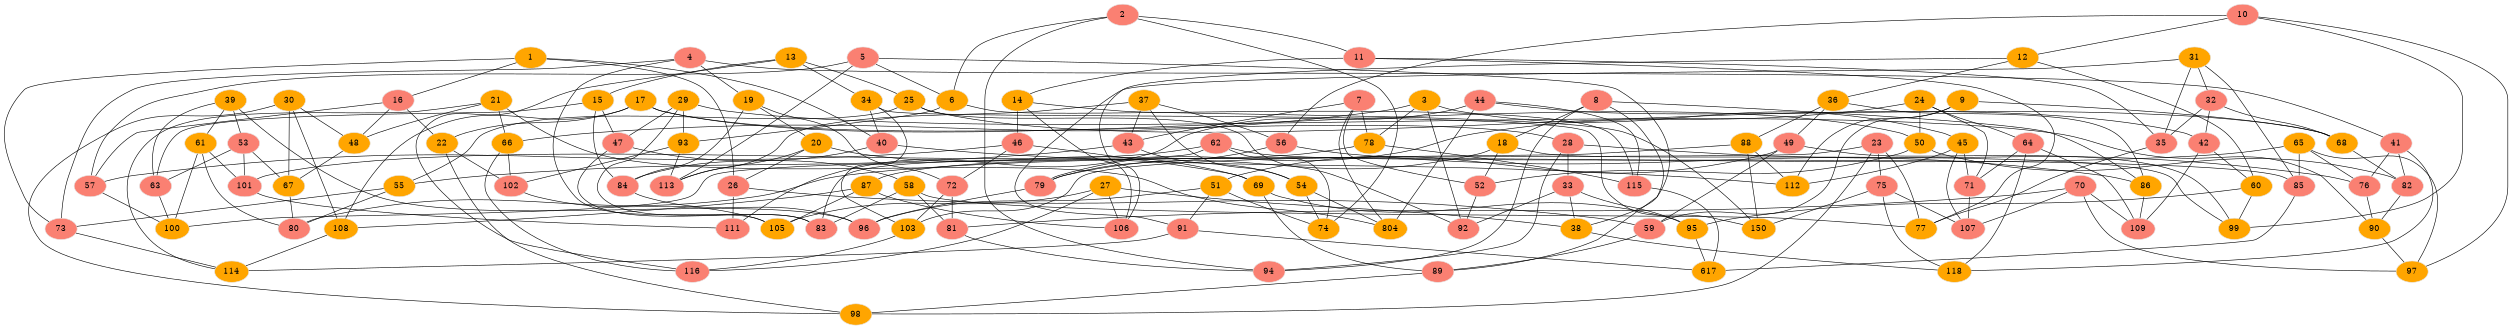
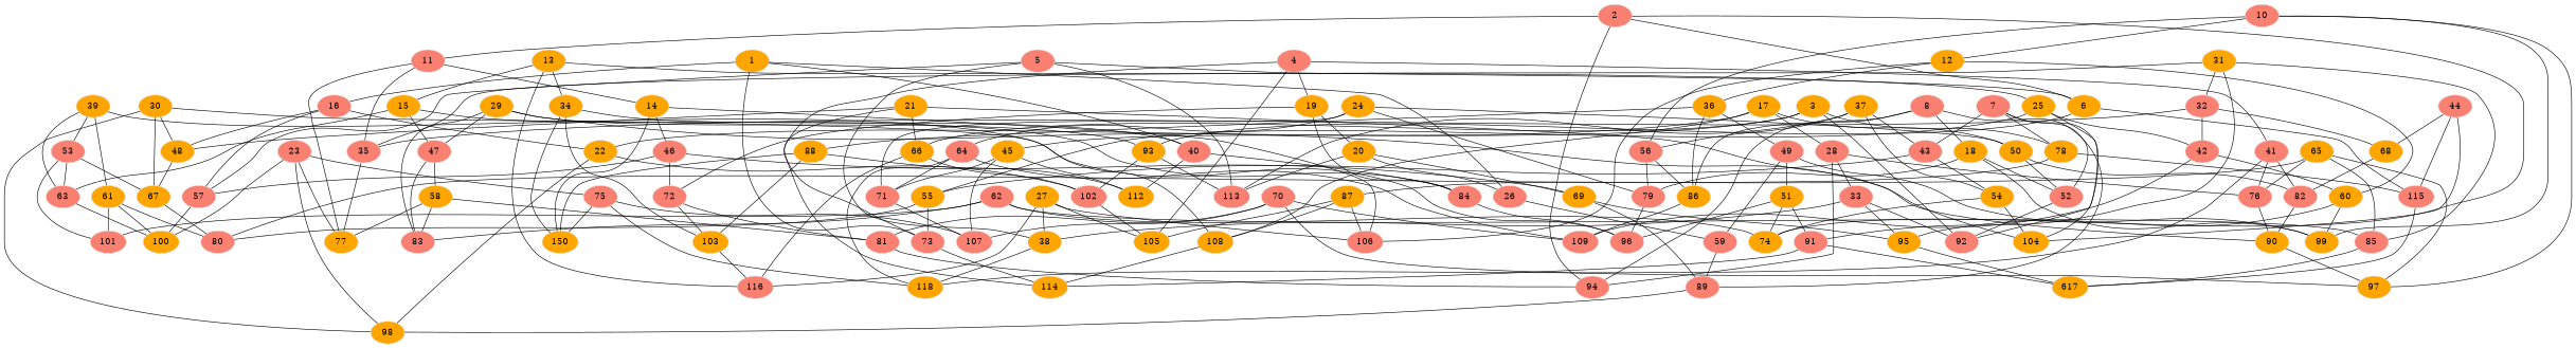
  graph {
    fontname="DejaVu Serif"
    node [color=gray90 fillcolor=orange fontname="DejaVu Serif" style=filled]
    edge [fontname="DejaVu Serif"]
    16 [fillcolor=salmon]
    1
    26 [fillcolor=salmon]
    40 [fillcolor=salmon]
    73 [fillcolor=salmon]
    57 [fillcolor=salmon]
    22
    48
    59 [fillcolor=salmon]
-   111 [fillcolor=salmon]
    112
    84 [fillcolor=salmon]
    114
    2 [fillcolor=salmon]
    6
    11 [fillcolor=salmon]
    74
    94 [fillcolor=salmon]
    93
    115 [fillcolor=salmon]
    14
    35 [fillcolor=salmon]
    77
    3
    45
    66
    78
    92 [fillcolor=salmon]
    71 [fillcolor=salmon]
    107 [fillcolor=salmon]
    116 [fillcolor=salmon]
    102 [fillcolor=salmon]
    87
    4 [fillcolor=salmon]
    19
    41 [fillcolor=salmon]
    105
    20
    72 [fillcolor=salmon]
    76 [fillcolor=salmon]
    118
    82 [fillcolor=salmon]
    5 [fillcolor=salmon]
    38
    113 [fillcolor=salmon]
    100
    n47 [label=617]
    7 [fillcolor=salmon]
    43 [fillcolor=salmon]
    52 [fillcolor=salmon]
-   104 [label=804]
+   104
    55
    54
    8 [fillcolor=salmon]
    18
    86
    89 [fillcolor=salmon]
    99
    79 [fillcolor=salmon]
    109 [fillcolor=salmon]
    98
-   9
    68
    10 [fillcolor=salmon]
    12
    56 [fillcolor=salmon]
    97
    36
    60
    106 [fillcolor=salmon]
    46 [fillcolor=salmon]
    n72 [label=150]
    49 [fillcolor=salmon]
    88
    95
    13
    15
    25
    34
    47 [fillcolor=salmon]
    63 [fillcolor=salmon]
    42 [fillcolor=salmon]
    103
    69
    83 [fillcolor=salmon]
    58
    96 [fillcolor=salmon]
    67
    17
    28 [fillcolor=salmon]
    50
    108
    33 [fillcolor=salmon]
    81 [fillcolor=salmon]
    21
    23 [fillcolor=salmon]
    75 [fillcolor=salmon]
    24
    64 [fillcolor=salmon]
    80 [fillcolor=salmon]
    27
    90
    29
    30
    31
    32 [fillcolor=salmon]
    85 [fillcolor=salmon]
    91 [fillcolor=salmon]
    51
    37
    39
    53 [fillcolor=salmon]
    61
    101 [fillcolor=salmon]
    44 [fillcolor=salmon]
    62 [fillcolor=salmon]
    65
    70 [fillcolor=salmon]
    16 -- 57
    16 -- 22
    16 -- 48
    1 -- 16
    1 -- 26
    1 -- 40
    1 -- 73
    26 -- 59
-   26 -- 111
    40 -- 112
    40 -- 84
    73 -- 114
    57 -- 100
    22 -- 102
    22 -- 98
    48 -- 67
    59 -- 89
    84 -- 96
    2 -- 6
    2 -- 11
    2 -- 74
    2 -- 94
    6 -- 93
    6 -- 115
    11 -- 14
    11 -- 35
    11 -- 77
    93 -- 102
    93 -- 113
    115 -- n47
    14 -- 106
    14 -- 46
    14 -- n72
    35 -- 77
    3 -- 45
    3 -- 66
    3 -- 78
    3 -- 92
    45 -- 112
    45 -- 71
    45 -- 107
    66 -- 116
    66 -- 102
    78 -- 115
    78 -- 87
    71 -- 107
    102 -- 105
    87 -- 105
    87 -- 106
    87 -- 108
    4 -- 73
    4 -- 19
    4 -- 41
    4 -- 105
    19 -- 84
    19 -- 20
    19 -- 72
    41 -- 76
    41 -- 118
    41 -- 82
    20 -- 26
    20 -- 113
    20 -- 69
    72 -- 103
    72 -- 81
    76 -- 90
    82 -- 90
    5 -- 57
    5 -- 6
    5 -- 38
    5 -- 113
    38 -- 118
    7 -- 78
    7 -- 43
    7 -- 52
    7 -- 104
    43 -- 55
    43 -- 54
    52 -- 92
    55 -- 73
    55 -- 80
    54 -- 74
    54 -- 104
    8 -- 94
    8 -- 18
    8 -- 86
    8 -- 89
    18 -- 52
    18 -- 99
    18 -- 79
    86 -- 109
    89 -- 98
    79 -- 96
-   9 -- 59
-   9 -- 112
-   9 -- 68
    68 -- 82
    10 -- 99
    10 -- 12
    10 -- 56
    10 -- 97
    12 -- 36
    12 -- 60
    12 -- 106
    56 -- 86
    56 -- 79
    36 -- 86
    36 -- 49
    36 -- 88
    60 -- 99
    60 -- 95
    46 -- 57
    46 -- 72
    46 -- 69
    49 -- 59
    49 -- 99
    49 -- 51
    88 -- 112
    88 -- n72
    88 -- 103
    95 -- n47
    13 -- 116
    13 -- 15
    13 -- 25
    13 -- 34
    15 -- 84
    15 -- 47
    15 -- 63
    25 -- 92
    25 -- 55
    25 -- 42
    34 -- 40
    34 -- n72
    34 -- 103
    47 -- 83
    47 -- 58
    63 -- 100
    42 -- 109
    42 -- 60
    103 -- 116
    69 -- 89
    69 -- 95
    58 -- 77
    58 -- 83
    58 -- 81
    67 -- 80
    17 -- 22
    17 -- 28
    17 -- 50
    17 -- 108
    28 -- 94
    28 -- 76
    28 -- 33
    50 -- 82
    50 -- 52
    108 -- 114
    33 -- 92
    33 -- 38
    33 -- 95
    81 -- 94
    21 -- 48
    21 -- 114
    21 -- 66
    21 -- 104
    23 -- 77
    23 -- 100
    23 -- 98
    23 -- 75
    75 -- 107
    75 -- 118
    75 -- n72
    24 -- 71
    24 -- 79
    24 -- 50
    24 -- 64
    64 -- 71
    64 -- 118
    64 -- 109
    27 -- 116
    27 -- 105
    27 -- 38
    27 -- 106
    90 -- 97
    29 -- 93
    29 -- 47
    29 -- 83
    29 -- 90
    30 -- 48
    30 -- 98
    30 -- 67
    30 -- 108
    31 -- 35
    31 -- 32
    31 -- 85
    31 -- 91
    32 -- 35
    32 -- 68
    32 -- 42
    85 -- n47
    91 -- 114
    91 -- n47
    51 -- 74
    51 -- 96
    51 -- 91
    37 -- 113
    37 -- 43
    37 -- 54
    37 -- 56
    39 -- 63
    39 -- 96
    39 -- 53
    39 -- 61
    53 -- 63
    53 -- 67
    53 -- 101
    61 -- 100
    61 -- 80
    61 -- 101
-   101 -- 111
-   44 -- 111
    44 -- 115
    44 -- 104
    44 -- 68
    62 -- 74
    62 -- 83
    62 -- 85
    62 -- 101
    65 -- 76
    65 -- 97
    65 -- 80
    65 -- 85
    70 -- 107
    70 -- 109
    70 -- 97
    70 -- 81
  }
